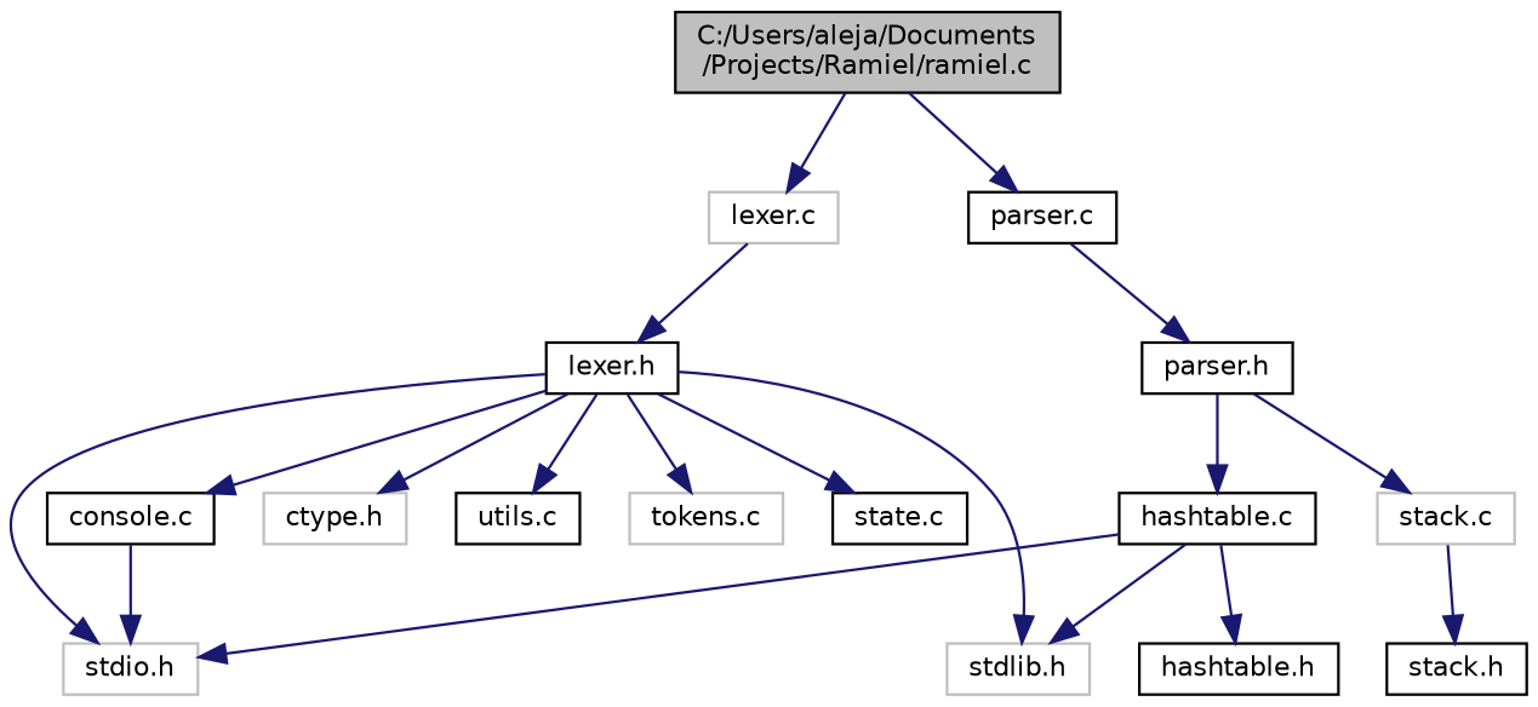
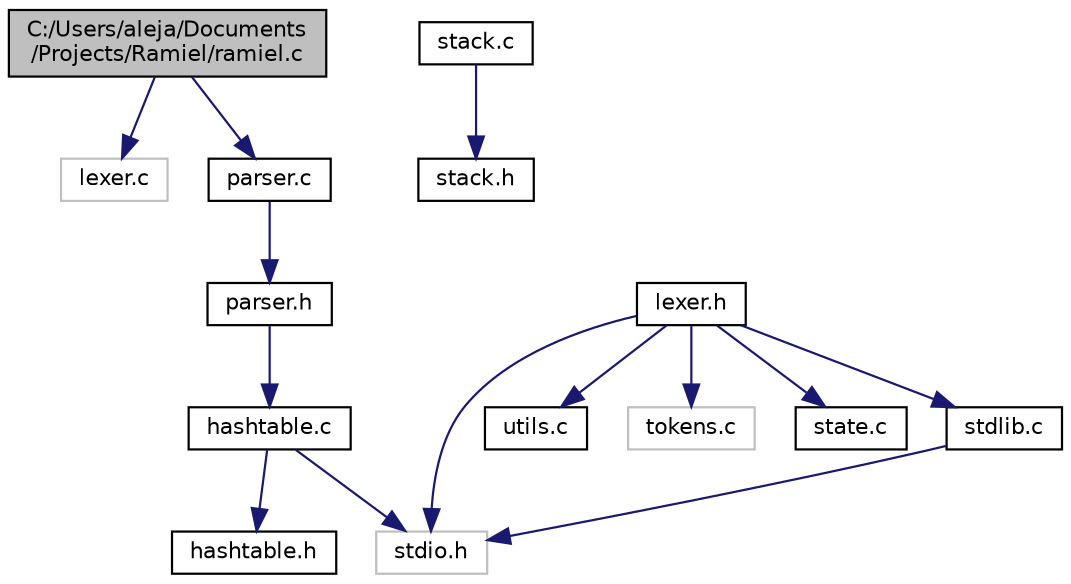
  digraph {
    node [color=black fillcolor=white fontname=Helvetica fontsize=10 shape=record style=filled]
    edge [color=midnightblue fontname=Helvetica fontsize=10 labelfontname=Helvetica labelfontsize=10 style=solid]
    n1 [fillcolor=grey75 fontcolor=black height=0.2 label="C:/Users/aleja/Documents\l/Projects/Ramiel/ramiel.c" width=0.4]
    n2 [color=grey75 height=0.2 label="lexer.c" width=0.4]
    n3 [height=0.2 label="parser.c" width=0.4]
    n4 [height=0.2 label="lexer.h" width=0.4]
    n5 [height=0.2 label="parser.h" width=0.4]
-   n6 [color=grey75 height=0.2 label="stdlib.h" width=0.4]
    n7 [color=grey75 height=0.2 label="stdio.h" width=0.4]
-   n8 [color=grey75 height=0.2 label="ctype.h" width=0.4]
    n9 [height=0.2 label="utils.c" width=0.4]
    n10 [color=grey75 height=0.2 label="tokens.c" width=0.4]
    n11 [height=0.2 label="state.c" width=0.4]
-   n12 [height=0.2 label="console.c" width=0.4]
+   n12 [height=0.2 label="stdlib.c" width=0.4]
    n13 [height=0.2 label="hashtable.c" width=0.4]
-   n14 [color=grey75 height=0.2 label="stack.c" width=0.4]
+   n14 [height=0.2 label="stack.c" width=0.4]
    n15 [height=0.2 label="hashtable.h" width=0.4]
    n16 [height=0.2 label="stack.h" width=0.4]
    n1 -> n2
    n1 -> n3
-   n2 -> n4
    n3 -> n5
-   n4 -> n6
    n4 -> n7
-   n4 -> n8
    n4 -> n9
    n4 -> n10
    n4 -> n11
    n4 -> n12
    n5 -> n13
-   n5 -> n14
    n12 -> n7
-   n13 -> n6
    n13 -> n7
    n13 -> n15
    n14 -> n16
  }
